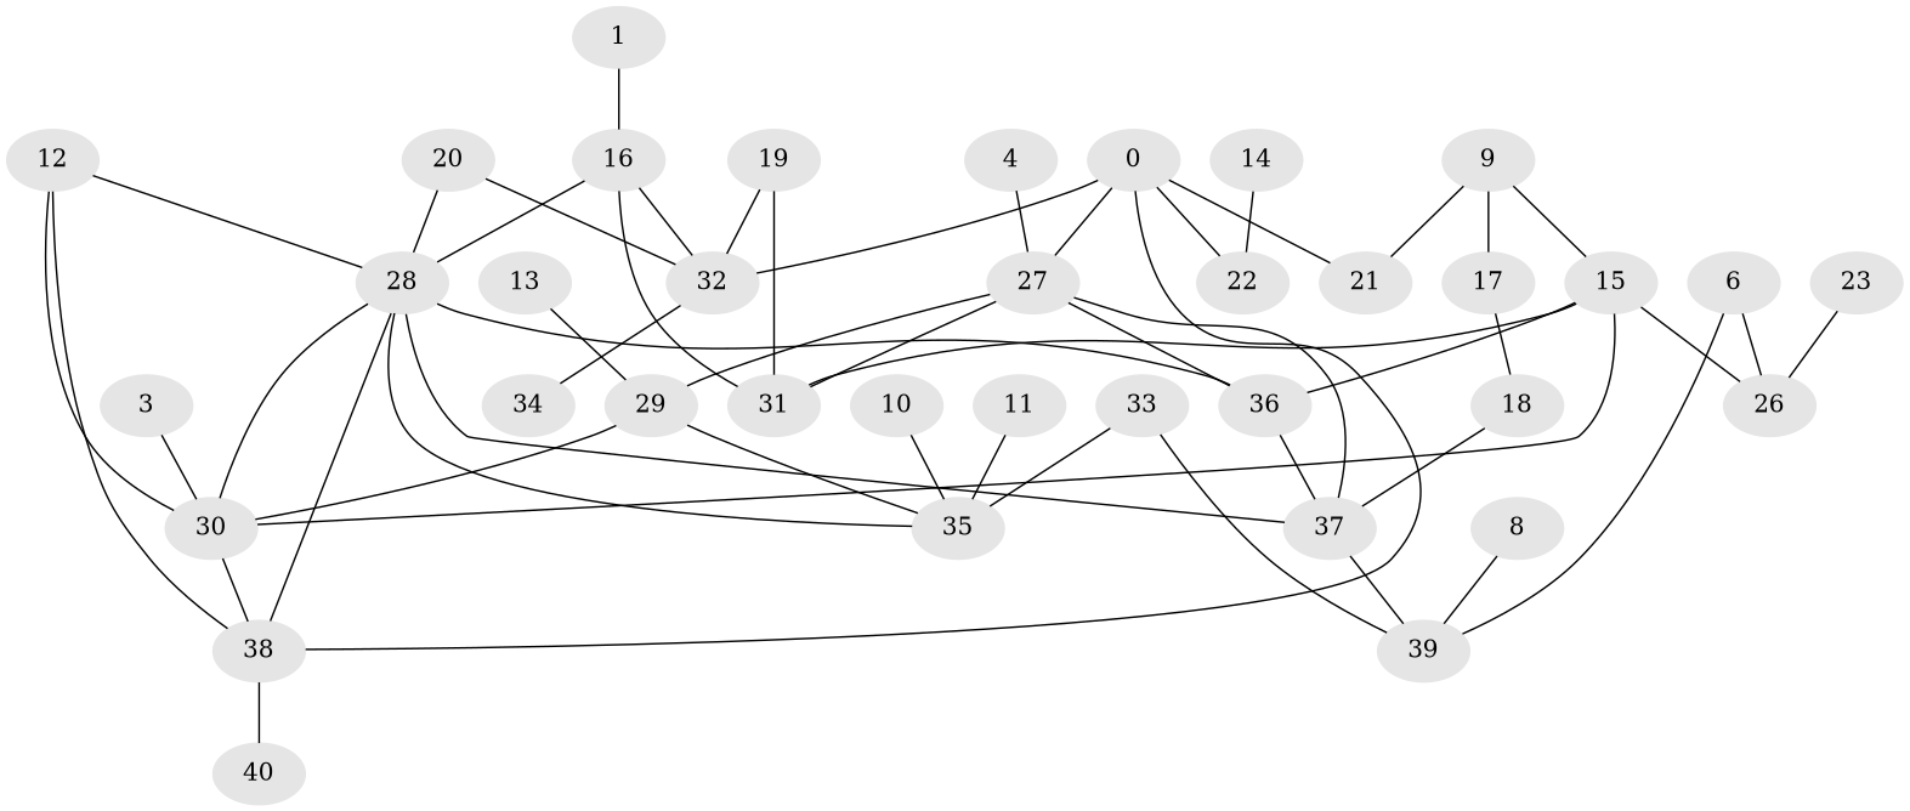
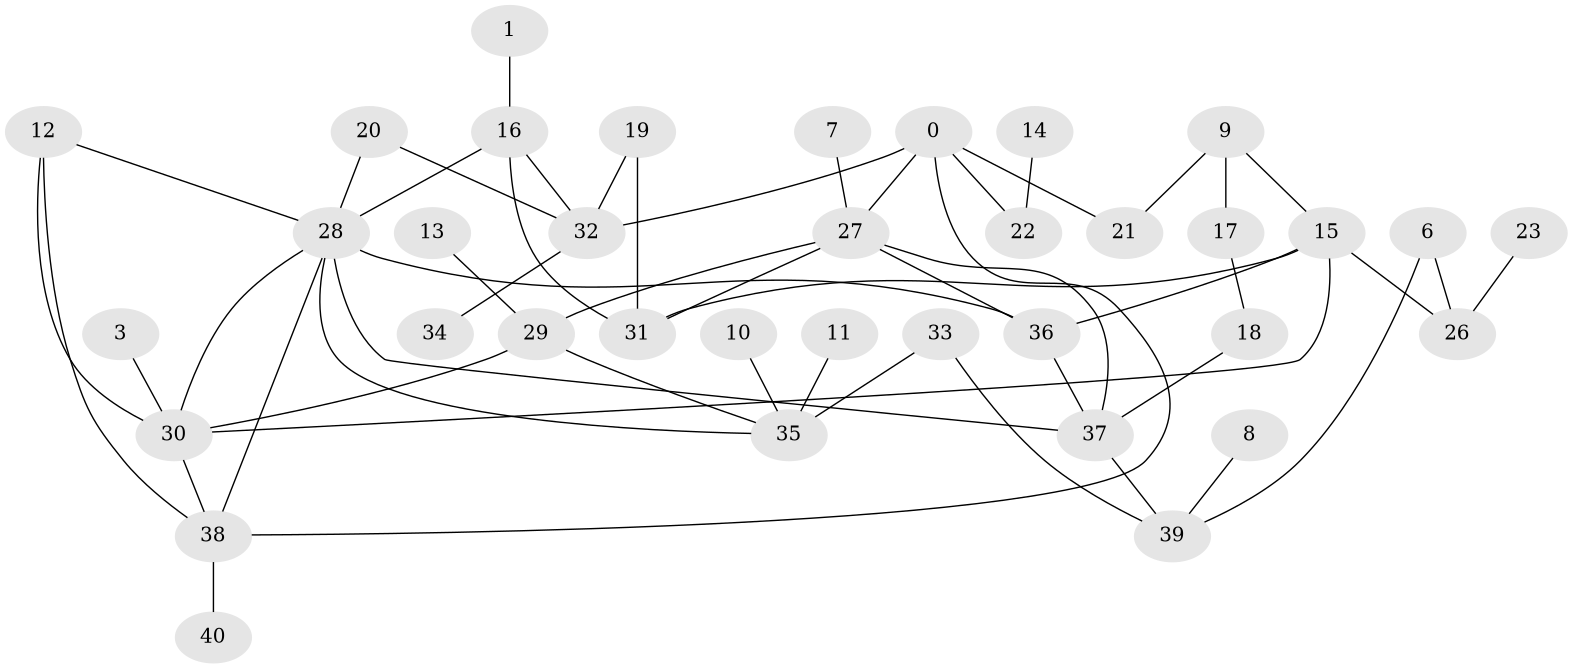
  graph {
    node [color=gray90 style=filled]
    edge [weight=1.0]
    1
    16
    32
    28
    31
    3
    30
    38
    n9 [label=0]
    21
    22
    27
    29
    36
    37
    34
    40
    6
    26
    39
-   7 [label=4]
+   7
    8
    9
    15
    17
    18
    10
    35
    11
    12
    13
    14
    19
    20
    23
    33
    1 -- 16
    16 -- 32
    16 -- 28
    16 -- 31
    32 -- 34
    28 -- 30
    28 -- 38
    28 -- 36
    28 -- 37
    28 -- 35
    3 -- 30
    30 -- 38
    38 -- 40
    n9 -- 32 [weight=2.0]
    n9 -- 38
    n9 -- 21
    n9 -- 22
    n9 -- 27
    27 -- 31
    27 -- 29
    27 -- 36
    27 -- 37
    29 -- 30
    29 -- 35
    36 -- 37
    37 -- 39
    6 -- 26
    6 -- 39
    7 -- 27
    8 -- 39
    9 -- 21
    9 -- 15
    9 -- 17
    15 -- 31 [weight=2.0]
    15 -- 30
    15 -- 36
    15 -- 26
    17 -- 18
    18 -- 37
    10 -- 35
    11 -- 35
    12 -- 28
    12 -- 30
    12 -- 38
    13 -- 29
    14 -- 22
    19 -- 32
    19 -- 31
    20 -- 32
    20 -- 28
    23 -- 26
    33 -- 39
    33 -- 35 [weight=2.0]
  }
